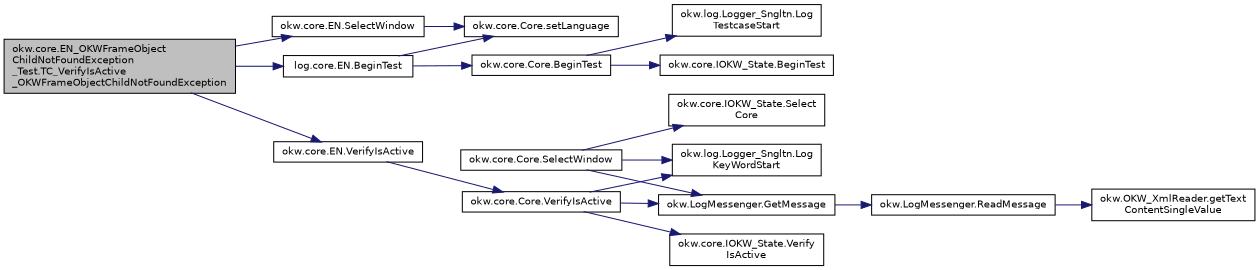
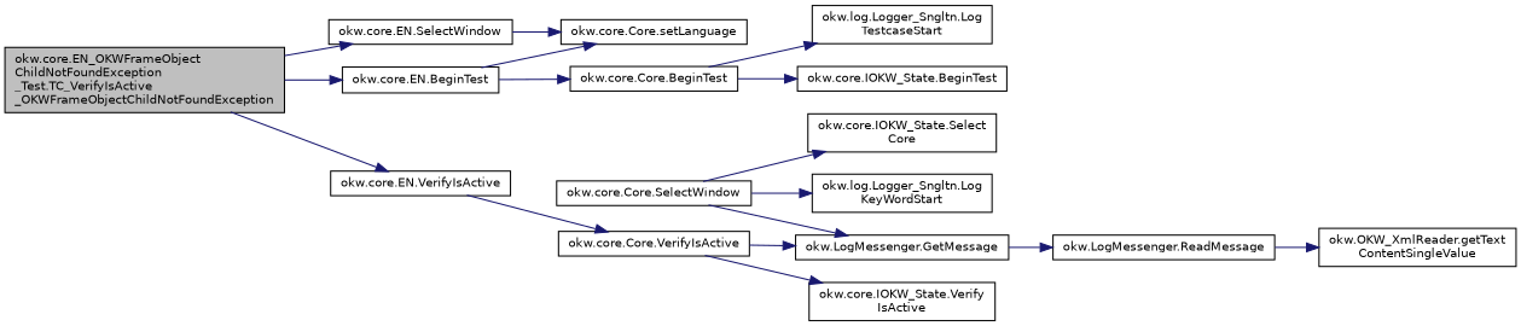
  digraph {
    rankdir=LR
    node [color=black fillcolor=white fontname=Helvetica fontsize=10 shape=record style=filled]
    edge [color=midnightblue fontname=Helvetica fontsize=10 labelfontname=Helvetica labelfontsize=10 style=solid]
    n1 [fillcolor=grey75 fontcolor=black height=0.2 label="okw.core.EN_OKWFrameObject\lChildNotFoundException\l_Test.TC_VerifyIsActive\l_OKWFrameObjectChildNotFoundException" width=0.4]
-   n2 [height=0.2 label="log.core.EN.BeginTest" width=0.4]
+   n2 [height=0.2 label="okw.core.EN.BeginTest" width=0.4]
    n3 [height=0.2 label="okw.core.EN.SelectWindow" width=0.4]
    n4 [height=0.2 label="okw.core.EN.VerifyIsActive" width=0.4]
    n5 [height=0.2 label="okw.core.Core.setLanguage" width=0.4]
    n6 [height=0.2 label="okw.core.Core.BeginTest" width=0.4]
    n7 [height=0.2 label="okw.core.Core.VerifyIsActive" width=0.4]
    n8 [height=0.2 label="okw.log.Logger_Sngltn.Log\lTestcaseStart" width=0.4]
    n9 [height=0.2 label="okw.core.IOKW_State.BeginTest" width=0.4]
    n10 [height=0.2 label="okw.core.Core.SelectWindow" width=0.4]
    n11 [height=0.2 label="okw.log.Logger_Sngltn.Log\lKeyWordStart" width=0.4]
    n12 [height=0.2 label="okw.LogMessenger.GetMessage" width=0.4]
    n13 [height=0.2 label="okw.core.IOKW_State.Select\lCore" width=0.4]
    n14 [height=0.2 label="okw.LogMessenger.ReadMessage" width=0.4]
    n15 [height=0.2 label="okw.OKW_XmlReader.getText\lContentSingleValue" width=0.4]
    n16 [height=0.2 label="okw.core.IOKW_State.Verify\lIsActive" width=0.4]
    n1 -> n2
    n1 -> n3
    n1 -> n4
    n2 -> n5
    n2 -> n6
    n3 -> n5
    n4 -> n7
    n6 -> n8
    n6 -> n9
-   n7 -> n11
    n7 -> n12
    n7 -> n16
    n10 -> n11
    n10 -> n12
    n10 -> n13
    n12 -> n14
    n14 -> n15
  }
